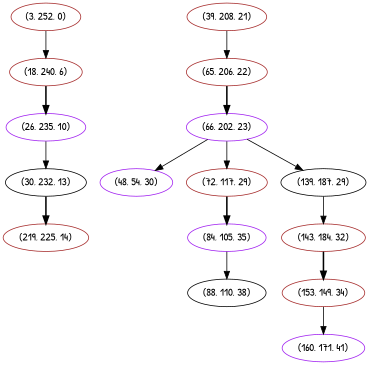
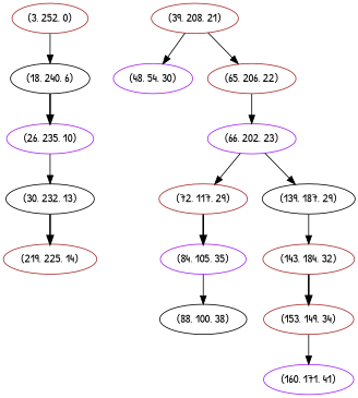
  digraph {
    fontname="Patrick Hand"
    node [color=brown fontname="Patrick Hand"]
    edge [fontname="Patrick Hand" style=solid]
    "(3, 252, 0)"
-   "(18, 240, 6)"
+   "(18, 240, 6)" [color=black]
    "(26, 235, 10)" [color=purple]
    "(30, 232, 13)" [color=black]
    "(219, 225, 14)"
    "(48, 54, 30)" [color=purple]
    "(39, 208, 21)"
    "(65, 206, 22)"
    "(66, 202, 23)" [color=purple]
    "(72, 117, 29)"
    "(139, 187, 29)" [color=black]
    "(84, 105, 35)" [color=purple]
    "(143, 184, 32)"
-   "(88, 100, 38)" [color=black label="(88, 110, 38)"]
+   "(88, 100, 38)" [color=black]
    n15 [label="(153, 149, 34)"]
    "(160, 171, 41)" [color=purple]
    "(3, 252, 0)" -> "(18, 240, 6)"
    "(18, 240, 6)" -> "(26, 235, 10)" [style=bold]
    "(26, 235, 10)" -> "(30, 232, 13)"
    "(30, 232, 13)" -> "(219, 225, 14)" [style=bold]
-   "(66, 202, 23)" -> "(48, 54, 30)"
+   "(39, 208, 21)" -> "(48, 54, 30)"
    "(39, 208, 21)" -> "(65, 206, 22)"
-   "(65, 206, 22)" -> "(66, 202, 23)" [style=bold]
+   "(65, 206, 22)" -> "(66, 202, 23)"
    "(66, 202, 23)" -> "(72, 117, 29)"
    "(66, 202, 23)" -> "(139, 187, 29)"
    "(72, 117, 29)" -> "(84, 105, 35)" [style=bold]
    "(139, 187, 29)" -> "(143, 184, 32)"
    "(84, 105, 35)" -> "(88, 100, 38)"
    "(143, 184, 32)" -> n15 [style=bold]
    n15 -> "(160, 171, 41)"
  }
